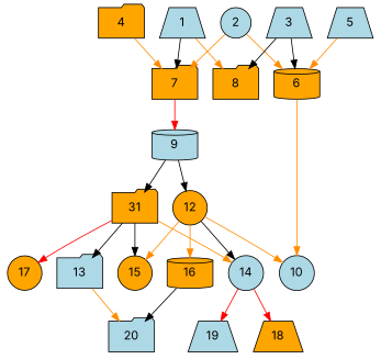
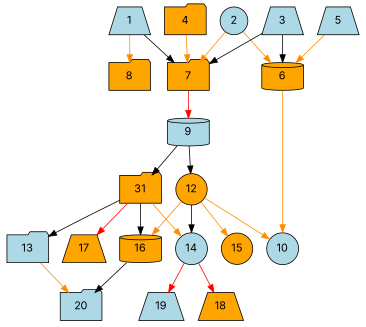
  digraph {
    fontname=Inter
    node [alpha=0.14 fillcolor=lightblue fontname=Inter shape=trapezium style=filled]
    edge [color=darkorange fontname=Inter]
    1 [alpha=0.17 expect_size=28591104]
    7 [alpha=0.07 expect_size=16497664 fillcolor=orange shape=folder]
    8 [alpha=0.01 expect_size=39505920 fillcolor=orange shape=folder]
    9 [alpha=0.07 expect_size=11458560 shape=cylinder]
    12 [expect_size=20313088 fillcolor=orange shape=circle]
    n6 [alpha=0.16 expect_size=28128256 fillcolor=orange label=31 shape=folder]
    2 [alpha=0.12 expect_size=33884160 shape=circle]
    6 [alpha=0.08 expect_size=11625472 fillcolor=orange shape=cylinder]
    10 [alpha=0.06 expect_size=12791808 shape=circle]
    3 [expect_size=14303232]
    4 [alpha=0.12 expect_size=12297216 fillcolor=orange shape=folder]
    5 [alpha=0.16 expect_size=36110336]
    14 [alpha=0.19 expect_size=33427456 shape=circle]
    15 [alpha=0.02 expect_size=14564352 fillcolor=orange shape=circle]
    16 [expect_size=6017024 fillcolor=orange shape=cylinder]
    13 [alpha=0.20 expect_size=48472064 shape=folder]
-   17 [alpha=0.08 expect_size=24338432 fillcolor=orange shape=circle]
+   17 [alpha=0.08 expect_size=24338432 fillcolor=orange]
    20 [alpha=0.09 expect_size=11774976 shape=folder]
    18 [alpha=0.03 expect_size=40629248 fillcolor=orange]
    19 [alpha=0.15 expect_size=42008576]
    1 -> 7 [color=black]
    1 -> 8
    7 -> 9 [color=red]
    9 -> 12 [color=black]
    9 -> n6 [color=black]
    12 -> 10
    12 -> 14 [color=black]
    12 -> 15
    12 -> 16
    n6 -> 14
-   n6 -> 15 [color=black]
+   n6 -> 16 [color=black]
    n6 -> 13 [color=black]
    n6 -> 17 [color=red]
    2 -> 7
    2 -> 6
    6 -> 10
-   3 -> 8 [color=black]
+   3 -> 7 [color=black]
    3 -> 6 [color=black]
    4 -> 7
    5 -> 6
    14 -> 18 [color=red]
    14 -> 19 [color=red]
    16 -> 20 [color=black]
    13 -> 20
  }
